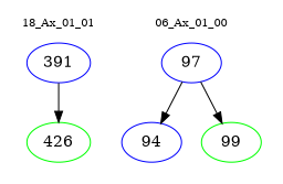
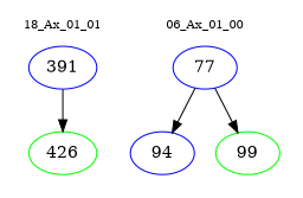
  digraph {
    node [color=blue]
    edge [color=black]
    n1 [label=391]
    n2 [color=green label=426]
-   n3 [label=97]
+   n3 [label=77]
    n4 [label=94]
    n5 [color=green label=99]
    subgraph cluster_1 {
      color=white
      fontsize=10
      label="18_Ax_01_01"
      n1
      n2
    }
    subgraph cluster_2 {
      color=white
      fontsize=10
      label="06_Ax_01_00"
      n3
      n4
      n5
    }
    n1 -> n2
    n3 -> n4
    n3 -> n5
  }
